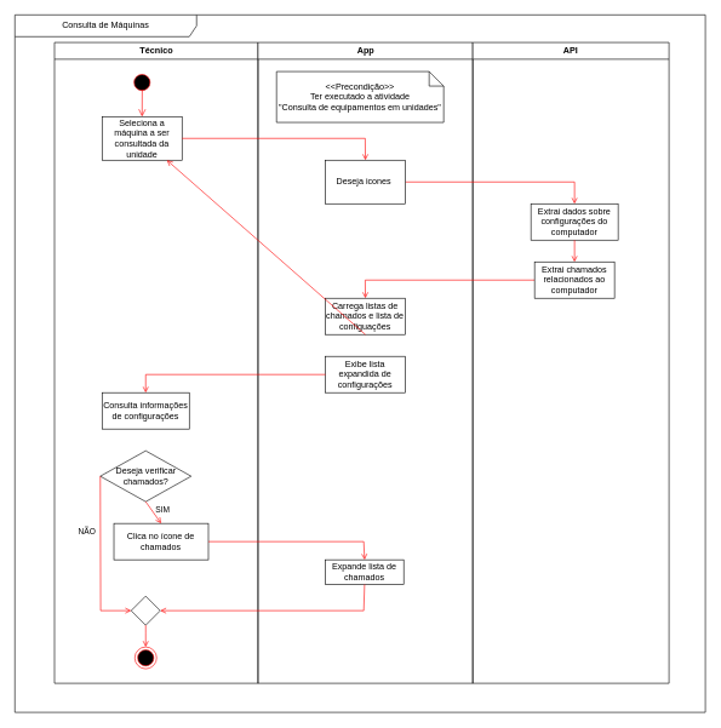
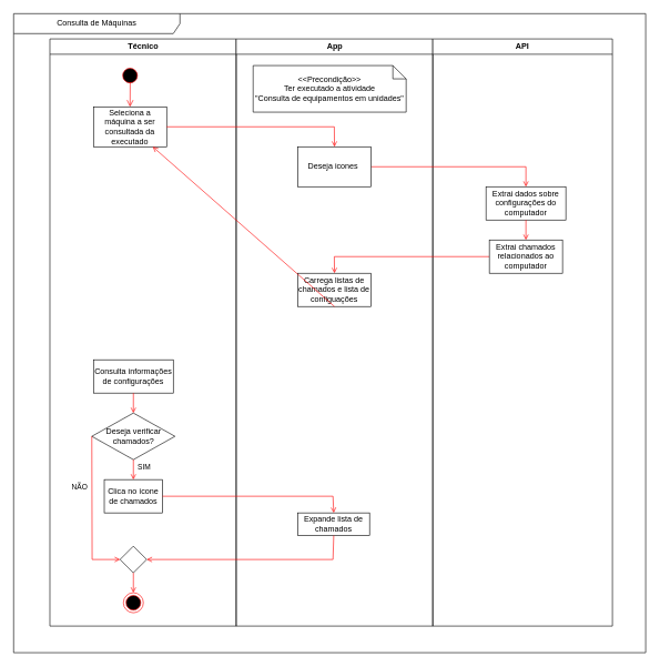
  <mxCell id="0" />
  <mxCell id="1" parent="0" />
  <mxCell id="2" value="Técnico" style="swimlane;whiteSpace=wrap" parent="1" vertex="1"><mxGeometry x="74.5" y="58" width="280" height="882" as="geometry" /></mxCell>
  <mxCell id="3" value="App" style="swimlane;whiteSpace=wrap" parent="1" vertex="1"><mxGeometry x="354.5" y="58" width="295.5" height="882" as="geometry" /></mxCell>
  <mxCell id="4" value="API" style="swimlane;whiteSpace=wrap" parent="1" vertex="1"><mxGeometry x="650" y="58" width="270" height="882" as="geometry" /></mxCell>
  <mxCell id="5" value="Extrai dados sobre configurações do computador" style="whiteSpace=wrap;" parent="4" vertex="1"><mxGeometry x="80" y="222" width="120" height="50" as="geometry" /></mxCell>
  <mxCell id="6" value="" style="endArrow=open;strokeColor=#FF0000;endFill=1;rounded=0;exitX=1;exitY=0.5;exitDx=0;exitDy=0;entryX=0.5;entryY=0;entryDx=0;entryDy=0;" parent="1" source="15" target="5" edge="1"><mxGeometry relative="1" as="geometry"><mxPoint x="550" y="368" as="sourcePoint" /><mxPoint x="829" y="325" as="targetPoint" /><Array as="points"><mxPoint x="790" y="250" /></Array></mxGeometry></mxCell>
  <mxCell id="7" value="" style="endArrow=open;strokeColor=#FF0000;endFill=1;rounded=0;entryX=0.5;entryY=0;entryDx=0;entryDy=0;exitX=0.5;exitY=1;exitDx=0;exitDy=0;" parent="1" source="5" target="17" edge="1"><mxGeometry relative="1" as="geometry"><mxPoint x="1060" y="400" as="sourcePoint" /><mxPoint x="530" y="400" as="targetPoint" /></mxGeometry></mxCell>
  <mxCell id="8" value="Consulta de Máquinas" style="shape=umlFrame;whiteSpace=wrap;html=1;pointerEvents=0;width=250;height=30;" parent="1" vertex="1"><mxGeometry x="20" y="20" width="950" height="960" as="geometry" /></mxCell>
  <mxCell id="9" value="" style="ellipse;html=1;shape=endState;fillColor=#000000;strokeColor=#ff0000;" parent="1" vertex="1"><mxGeometry x="185" y="890" width="30" height="30" as="geometry" /></mxCell>
  <mxCell id="10" value="" style="endArrow=open;strokeColor=#FF0000;endFill=1;rounded=0;exitX=0;exitY=0.5;exitDx=0;exitDy=0;entryX=0.5;entryY=0;entryDx=0;entryDy=0;" parent="1" source="17" target="18" edge="1"><mxGeometry relative="1" as="geometry"><mxPoint x="816" y="490" as="sourcePoint" /><mxPoint x="540" y="530" as="targetPoint" /><Array as="points"><mxPoint x="502" y="385" /></Array></mxGeometry></mxCell>
  <mxCell id="11" value="&amp;lt;&amp;lt;Precondição&amp;gt;&amp;gt;&lt;div&gt;Ter executado a atividade&lt;br&gt;&quot;Consulta de equipamentos em unidades&quot;&lt;br&gt;&lt;/div&gt;" style="shape=note;size=20;whiteSpace=wrap;html=1;" parent="1" vertex="1"><mxGeometry x="380" y="98" width="230" height="70" as="geometry" /></mxCell>
  <mxCell id="12" value="" style="ellipse;shape=startState;fillColor=#000000;strokeColor=#ff0000;" parent="1" vertex="1"><mxGeometry x="180" y="98" width="30" height="30" as="geometry" /></mxCell>
  <mxCell id="13" value="" style="edgeStyle=elbowEdgeStyle;elbow=horizontal;verticalAlign=bottom;endArrow=open;endSize=8;strokeColor=#FF0000;endFill=1;rounded=0;exitX=0.507;exitY=0.833;exitDx=0;exitDy=0;exitPerimeter=0;" parent="1" source="12" target="14" edge="1"><mxGeometry x="484.5" y="148" as="geometry"><mxPoint x="475" y="148" as="targetPoint" /></mxGeometry></mxCell>
- <mxCell id="14" value="Seleciona a máquina a ser consultada da unidade" style="whiteSpace=wrap;" parent="1" vertex="1"><mxGeometry x="140" y="160" width="110" height="60" as="geometry" /></mxCell>
+ <mxCell id="14" value="Seleciona a máquina a ser consultada da executado" style="whiteSpace=wrap;" parent="1" vertex="1"><mxGeometry x="140" y="160" width="110" height="60" as="geometry" /></mxCell>
  <mxCell id="15" value="Deseja icones " style="whiteSpace=wrap;" parent="1" vertex="1"><mxGeometry x="447.25" y="220" width="110" height="60" as="geometry" /></mxCell>
  <mxCell id="16" value="" style="endArrow=open;strokeColor=#FF0000;endFill=1;rounded=0;exitX=1;exitY=0.5;exitDx=0;exitDy=0;entryX=0.5;entryY=0;entryDx=0;entryDy=0;" parent="1" source="14" target="15" edge="1"><mxGeometry relative="1" as="geometry"><mxPoint x="310" y="210" as="sourcePoint" /><mxPoint x="541" y="192" as="targetPoint" /><Array as="points"><mxPoint x="502" y="190" /></Array></mxGeometry></mxCell>
  <mxCell id="17" value="Extrai chamados relacionados ao computador" style="whiteSpace=wrap;" parent="1" vertex="1"><mxGeometry x="735" y="360" width="110" height="50" as="geometry" /></mxCell>
  <mxCell id="18" value="Carrega listas de chamados e lista de configuações" style="whiteSpace=wrap;" parent="1" vertex="1"><mxGeometry x="447.25" y="410" width="110" height="50" as="geometry" /></mxCell>
- <mxCell id="19" value="Exibe lista expandida de configurações" style="whiteSpace=wrap;" parent="1" vertex="1"><mxGeometry x="447.25" y="490" width="110" height="50" as="geometry" /></mxCell>
  <mxCell id="20" value="" style="endArrow=open;strokeColor=#FF0000;endFill=1;rounded=0;exitX=0.5;exitY=1;exitDx=0;exitDy=0;" parent="1" source="18" target="14" edge="1"><mxGeometry relative="1" as="geometry"><mxPoint x="800" y="340" as="sourcePoint" /><mxPoint x="800" y="370" as="targetPoint" /></mxGeometry></mxCell>
  <mxCell id="21" value="Consulta informações&#10;de configurações" style="whiteSpace=wrap;" parent="1" vertex="1"><mxGeometry x="140" y="540" width="120" height="50" as="geometry" /></mxCell>
  <mxCell id="22" value="Deseja verificar chamados?" style="rhombus;whiteSpace=wrap;html=1;" parent="1" vertex="1"><mxGeometry x="137.5" y="620" width="125" height="70" as="geometry" /></mxCell>
  <mxCell id="23" value="" style="endArrow=open;strokeColor=#FF0000;endFill=1;rounded=0;entryX=0;entryY=0.5;entryDx=0;entryDy=0;exitX=0;exitY=0.5;exitDx=0;exitDy=0;" parent="1" source="22" target="27" edge="1"><mxGeometry relative="1" as="geometry"><mxPoint x="531.5" y="580" as="sourcePoint" /><mxPoint x="531.5" y="610" as="targetPoint" /><Array as="points"><mxPoint x="138" y="840" /></Array></mxGeometry></mxCell>
  <mxCell id="24" value="NÃO" style="edgeLabel;html=1;align=center;verticalAlign=middle;resizable=0;points=[];" parent="23" vertex="1" connectable="0"><mxGeometry x="-0.333" relative="1" as="geometry"><mxPoint x="-19" as="offset" /></mxGeometry></mxCell>
- <mxCell id="26" value="" style="endArrow=open;strokeColor=#FF0000;endFill=1;rounded=0;exitX=0;exitY=0.5;exitDx=0;exitDy=0;entryX=0.5;entryY=0;entryDx=0;entryDy=0;" parent="1" source="19" target="21" edge="1"><mxGeometry relative="1" as="geometry"><mxPoint x="423" y="515" as="sourcePoint" /><mxPoint x="190" y="540" as="targetPoint" /><Array as="points"><mxPoint x="200" y="515" /></Array></mxGeometry></mxCell>
+ <mxCell id="25" value="" style="endArrow=open;strokeColor=#FF0000;endFill=1;rounded=0;entryX=0.5;entryY=0;entryDx=0;entryDy=0;exitX=0.5;exitY=1;exitDx=0;exitDy=0;" parent="1" source="21" target="22" edge="1"><mxGeometry relative="1" as="geometry"><mxPoint x="205" y="700" as="sourcePoint" /><mxPoint x="225" y="830" as="targetPoint" /><Array as="points" /></mxGeometry></mxCell>
  <mxCell id="27" value="" style="rhombus;whiteSpace=wrap;html=1;" parent="1" vertex="1"><mxGeometry x="180" y="820" width="40" height="40" as="geometry" /></mxCell>
  <mxCell id="28" value="" style="endArrow=open;strokeColor=#FF0000;endFill=1;rounded=0;entryX=0.5;entryY=0;entryDx=0;entryDy=0;exitX=0.5;exitY=1;exitDx=0;exitDy=0;" parent="1" source="27" target="9" edge="1"><mxGeometry relative="1" as="geometry"><mxPoint x="290" y="842.5" as="sourcePoint" /><mxPoint x="332" y="967.5" as="targetPoint" /><Array as="points"><mxPoint x="200" y="870" /></Array></mxGeometry></mxCell>
- <mxCell id="29" value="Clica no ícone de chamados" style="whiteSpace=wrap;" parent="1" vertex="1"><mxGeometry x="156.25" y="720" width="130" height="50" as="geometry" /></mxCell>
+ <mxCell id="29" value="Clica no ícone de chamados" style="whiteSpace=wrap;" parent="1" vertex="1"><mxGeometry x="156.25" y="720" width="87.5" height="50" as="geometry" /></mxCell>
  <mxCell id="30" value="" style="endArrow=open;strokeColor=#FF0000;endFill=1;rounded=0;entryX=0.5;entryY=0;entryDx=0;entryDy=0;exitX=0.5;exitY=1;exitDx=0;exitDy=0;" parent="1" source="22" target="29" edge="1"><mxGeometry relative="1" as="geometry"><mxPoint x="210" y="600" as="sourcePoint" /><mxPoint x="210" y="630" as="targetPoint" /><Array as="points" /></mxGeometry></mxCell>
  <mxCell id="31" value="SIM" style="edgeLabel;html=1;align=center;verticalAlign=middle;resizable=0;points=[];" parent="30" vertex="1" connectable="0"><mxGeometry x="-0.356" y="-1" relative="1" as="geometry"><mxPoint x="16" as="offset" /></mxGeometry></mxCell>
  <mxCell id="32" value="Expande lista de chamados" style="rounded=0;whiteSpace=wrap;html=1;" parent="1" vertex="1"><mxGeometry x="447.25" y="770" width="107.75" height="34" as="geometry" /></mxCell>
  <mxCell id="33" value="" style="endArrow=open;strokeColor=#FF0000;endFill=1;rounded=0;entryX=0.5;entryY=0;entryDx=0;entryDy=0;exitX=1;exitY=0.5;exitDx=0;exitDy=0;" parent="1" source="29" target="32" edge="1"><mxGeometry relative="1" as="geometry"><mxPoint x="148" y="665" as="sourcePoint" /><mxPoint x="190" y="850" as="targetPoint" /><Array as="points"><mxPoint x="500" y="745" /></Array></mxGeometry></mxCell>
  <mxCell id="34" value="" style="endArrow=open;strokeColor=#FF0000;endFill=1;rounded=0;entryX=1;entryY=0.5;entryDx=0;entryDy=0;exitX=0.5;exitY=1;exitDx=0;exitDy=0;" parent="1" source="32" target="27" edge="1"><mxGeometry relative="1" as="geometry"><mxPoint x="372.62" y="910" as="sourcePoint" /><mxPoint x="629.62" y="935" as="targetPoint" /><Array as="points"><mxPoint x="500" y="840" /></Array></mxGeometry></mxCell>
